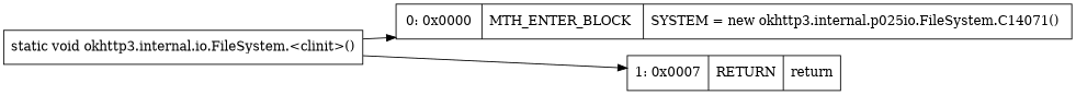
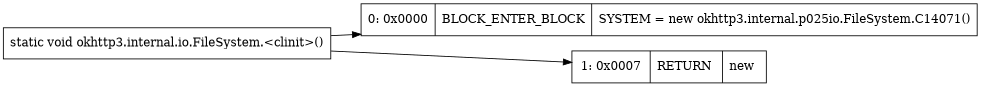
  digraph {
    rankdir=LR
    node [shape=record]
-   n1 [label="{0\:\ 0x0000|MTH_ENTER_BLOCK\l|SYSTEM = new okhttp3.internal.p025io.FileSystem.C14071()\l}"]
-   n2 [label="{1\:\ 0x0007|RETURN\l|return\l}"]
+   n1 [label="{0\:\ 0x0000|BLOCK_ENTER_BLOCK\l|SYSTEM = new okhttp3.internal.p025io.FileSystem.C14071()\l}"]
+   n2 [label="{1\:\ 0x0007|RETURN\l|new\l}"]
    n3 [label="{static void okhttp3.internal.io.FileSystem.\<clinit\>() }"]
    n3 -> n1
    n3 -> n2
  }
